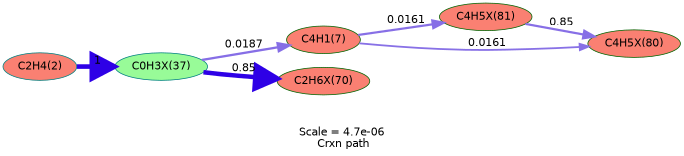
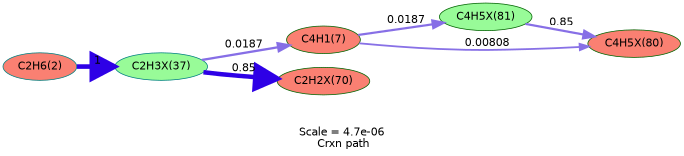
  digraph {
    fontname=Helvetica
    label="Scale = 4.7e-06\l Crxn path"
    rankdir=LR
    node [color=darkgreen fillcolor=salmon fontname=Helvetica style=filled]
    edge [arrowsize=1.44 color="0.7, 0.516, 0.9" fontname=Helvetica style="setlinewidth(2.88)"]
-   n1 [color=teal label="C2H4(2)"]
-   n2 [color=teal fillcolor=palegreen label="C0H3X(37)"]
+   n1 [color=teal label="C2H6(2)"]
+   n2 [color=teal fillcolor=palegreen label="C2H3X(37)"]
    n3 [label="C4H1(7)"]
-   n4 [label="C2H6X(70)"]
-   n5 [label="C4H5X(81)"]
+   n4 [label="C2H2X(70)"]
+   n5 [fillcolor=palegreen label="C4H5X(81)"]
    n6 [label="C4H5X(80)"]
    n1 -> n2 [arrowsize=3 color="0.7, 1.5, 0.9" label=" 1" style="setlinewidth(6)"]
    n2 -> n3 [arrowsize=1.5 color="0.7, 0.519, 0.9" label=" 0.0187" style="setlinewidth(3)"]
    n2 -> n4 [arrowsize=2.94 color="0.7, 1.35, 0.9" label=" 0.85" style="setlinewidth(5.88)"]
-   n3 -> n5 [label=" 0.0161"]
-   n3 -> n6 [arrowsize=1.18 color="0.7, 0.508, 0.9" label=" 0.0161" style="setlinewidth(2.36)"]
+   n3 -> n5 [label=" 0.0187"]
+   n3 -> n6 [arrowsize=1.18 color="0.7, 0.508, 0.9" label=" 0.00808" style="setlinewidth(2.36)"]
    n5 -> n6 [label=" 0.85"]
  }
